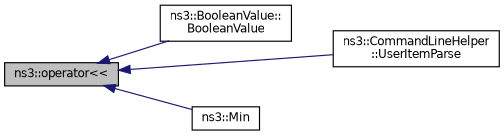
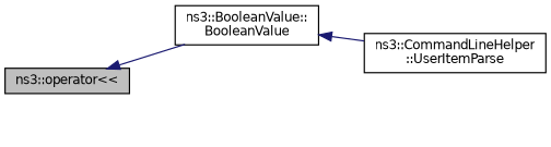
  digraph {
    rankdir=LR
    node [color=black fillcolor=white fontname=Helvetica fontsize=10 shape=record style=filled]
    edge [color=midnightblue dir=back fontname=Helvetica fontsize=10 labelfontname=Helvetica labelfontsize=10 style=solid]
    n1 [fillcolor=grey75 fontcolor=black height=0.2 label="ns3::operator\<\<" width=0.4]
    n2 [height=0.2 label="ns3::BooleanValue::\lBooleanValue" width=0.4]
    n3 [height=0.2 label="ns3::CommandLineHelper\l::UserItemParse" width=0.4]
-   n4 [height=0.2 label="ns3::Min" width=0.4]
    n1 -> n2
-   n1 -> n3
-   n1 -> n4
+   n2 -> n3
  }
